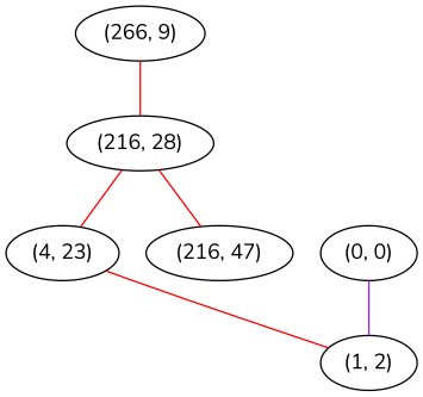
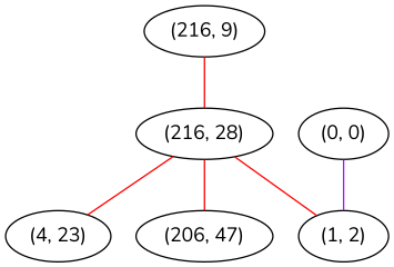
  graph {
    fontname=Nunito
    node [fontname=Nunito]
    edge [color=red fontname=Nunito weight=1]
-   "(216, 9)" [label="(266, 9)"]
+   "(216, 9)"
    "(216, 28)"
    "(4, 23)"
-   "(216, 47)"
+   "(216, 47)" [label="(206, 47)"]
    n5 [label="(1, 2)"]
    "(0, 0)"
    "(216, 9)" -- "(216, 28)"
    "(216, 28)" -- "(4, 23)"
    "(216, 28)" -- "(216, 47)"
-   "(4, 23)" -- n5
+   "(216, 28)" -- n5
    "(0, 0)" -- n5 [color=purple weight=4]
  }
